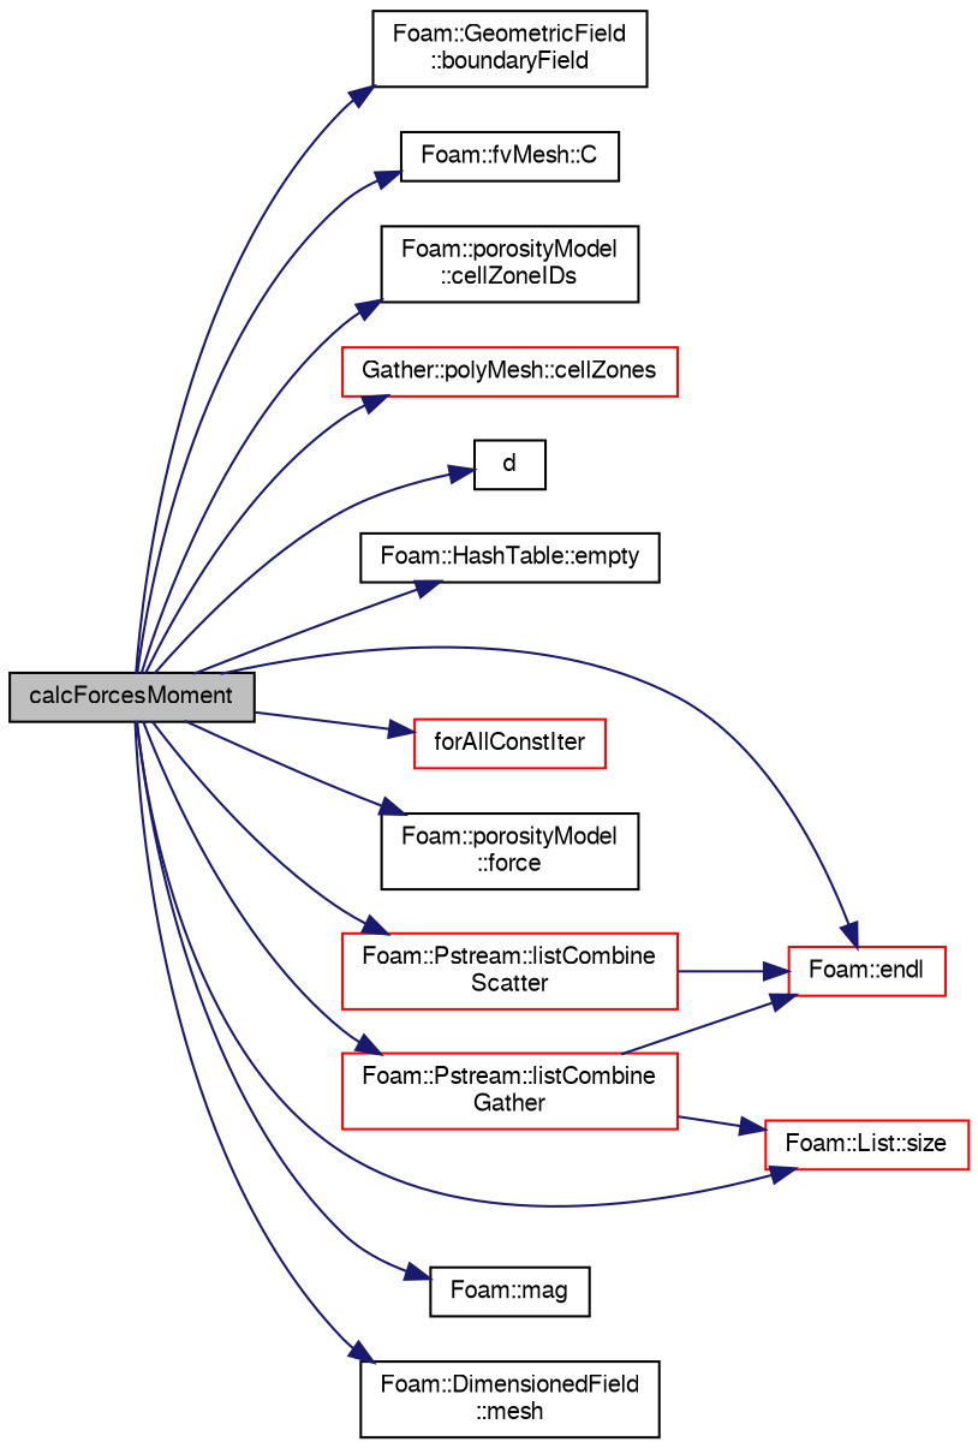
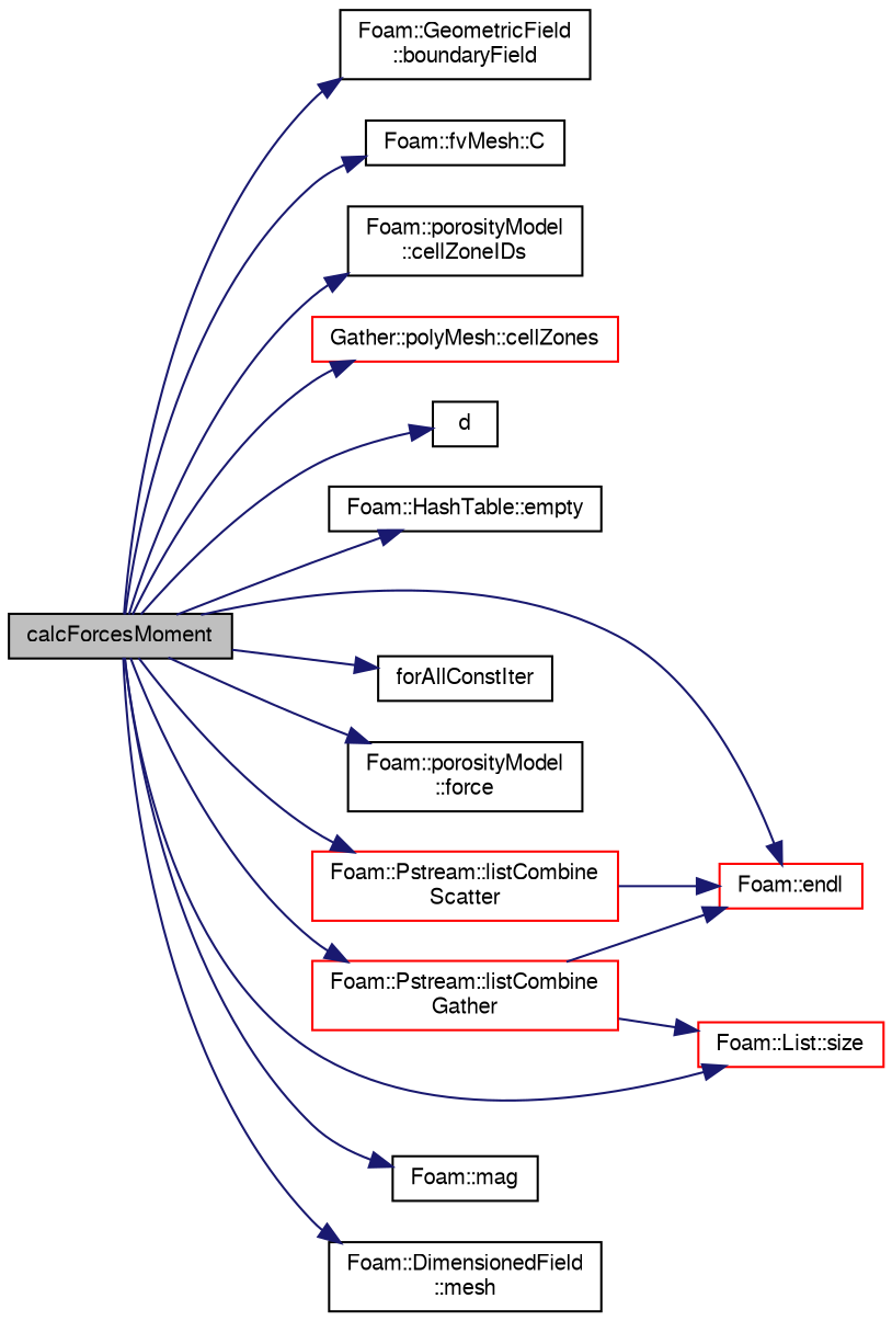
  digraph {
    rankdir=LR
    node [color=black fontname=FreeSans fontsize=10 shape=record]
    edge [color=midnightblue fontname=FreeSans fontsize=10 labelfontname=FreeSans labelfontsize=10 style=solid]
    n1 [fillcolor=grey75 fontcolor=black height=0.2 label=calcForcesMoment style=filled width=0.4]
    n2 [height=0.2 label="Foam::GeometricField\l::boundaryField" width=0.4]
    n3 [height=0.2 label="Foam::fvMesh::C" width=0.4]
    n4 [height=0.2 label="Foam::porosityModel\l::cellZoneIDs" width=0.4]
    n5 [color=red height=0.2 label="Gather::polyMesh::cellZones" width=0.4]
    n6 [height=0.2 label=d width=0.4]
    n7 [height=0.2 label="Foam::HashTable::empty" width=0.4]
    n8 [color=red height=0.2 label="Foam::endl" width=0.4]
-   n9 [color=red height=0.2 label=forAllConstIter width=0.4]
+   n9 [height=0.2 label=forAllConstIter width=0.4]
    n10 [height=0.2 label="Foam::porosityModel\l::force" width=0.4]
    n11 [color=red height=0.2 label="Foam::Pstream::listCombine\lGather" width=0.4]
    n12 [color=red height=0.2 label="Foam::List::size" width=0.4]
    n13 [color=red height=0.2 label="Foam::Pstream::listCombine\lScatter" width=0.4]
    n14 [height=0.2 label="Foam::mag" width=0.4]
    n15 [height=0.2 label="Foam::DimensionedField\l::mesh" width=0.4]
    n1 -> n2
    n1 -> n3
    n1 -> n4
    n1 -> n5
    n1 -> n6
    n1 -> n7
    n1 -> n8
    n1 -> n9
    n1 -> n10
    n1 -> n11
    n1 -> n12
    n1 -> n13
    n1 -> n14
    n1 -> n15
    n11 -> n8
    n11 -> n12
    n13 -> n8
  }
